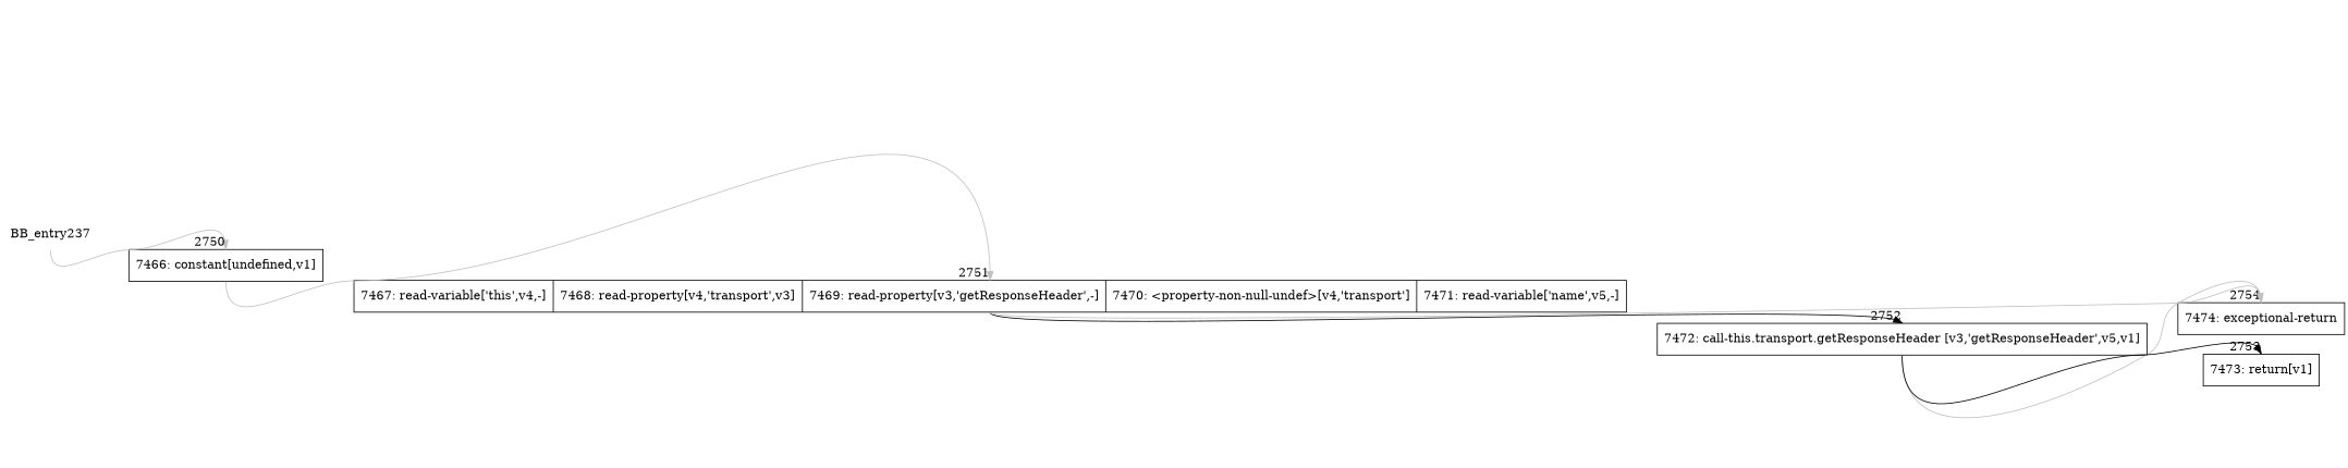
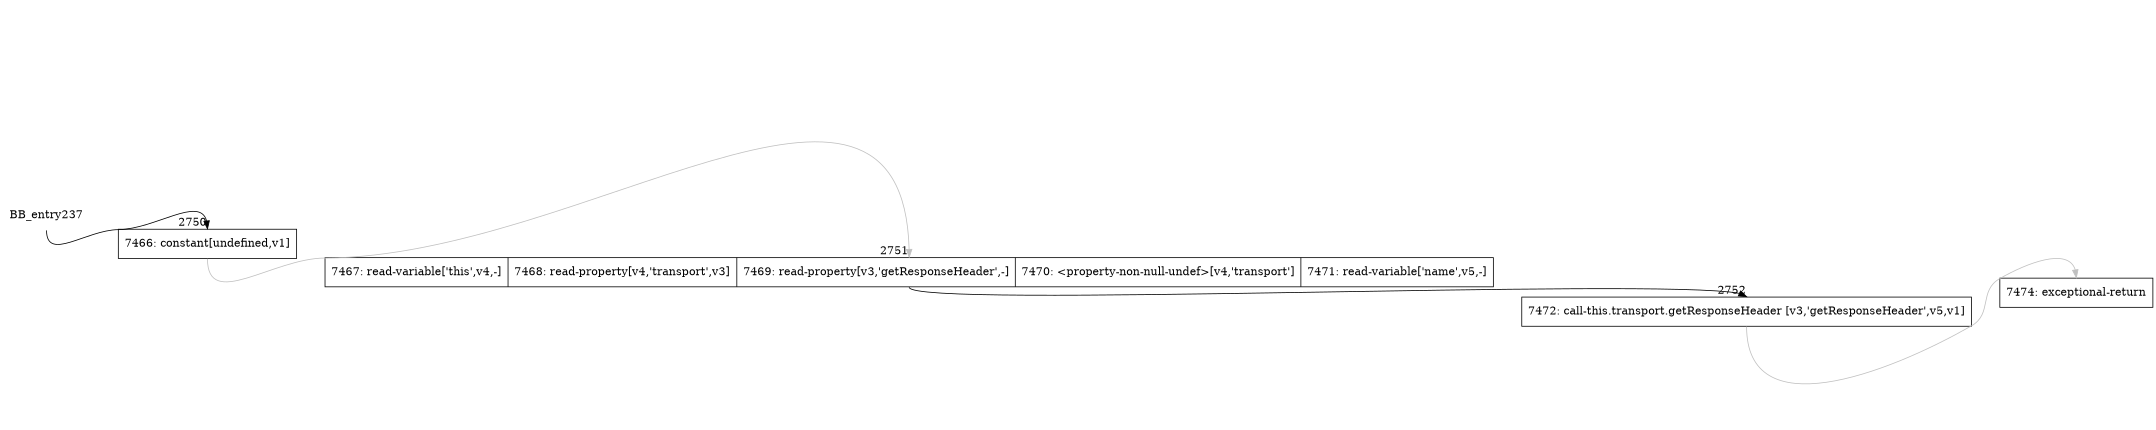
  digraph {
    rankdir=LR
    node [shape=record]
    edge [headport=n tailport=s]
    n1 [label=BB_entry237 shape=none]
    n2 [label="{7466: constant[undefined,v1]}"]
    n3 [label="{7467: read-variable['this',v4,-]|7468: read-property[v4,'transport',v3]|7469: read-property[v3,'getResponseHeader',-]|7470: \<property-non-null-undef\>[v4,'transport']|7471: read-variable['name',v5,-]}"]
    n4 [label="{7472: call-this.transport.getResponseHeader [v3,'getResponseHeader',v5,v1]}"]
    n5 [label="{7474: exceptional-return}"]
-   n6 [label="{7473: return[v1]}"]
-   n1 -> n2 [headlabel="    2750" color=gray]
+   n1 -> n2 [headlabel="    2750"]
    n2 -> n3 [color=gray headlabel="      2751"]
    n3 -> n4 [headlabel="      2752"]
-   n3 -> n5 [color=gray headlabel="      2754"]
    n4 -> n5 [color=gray]
-   n4 -> n6 [headlabel="      2753"]
  }
